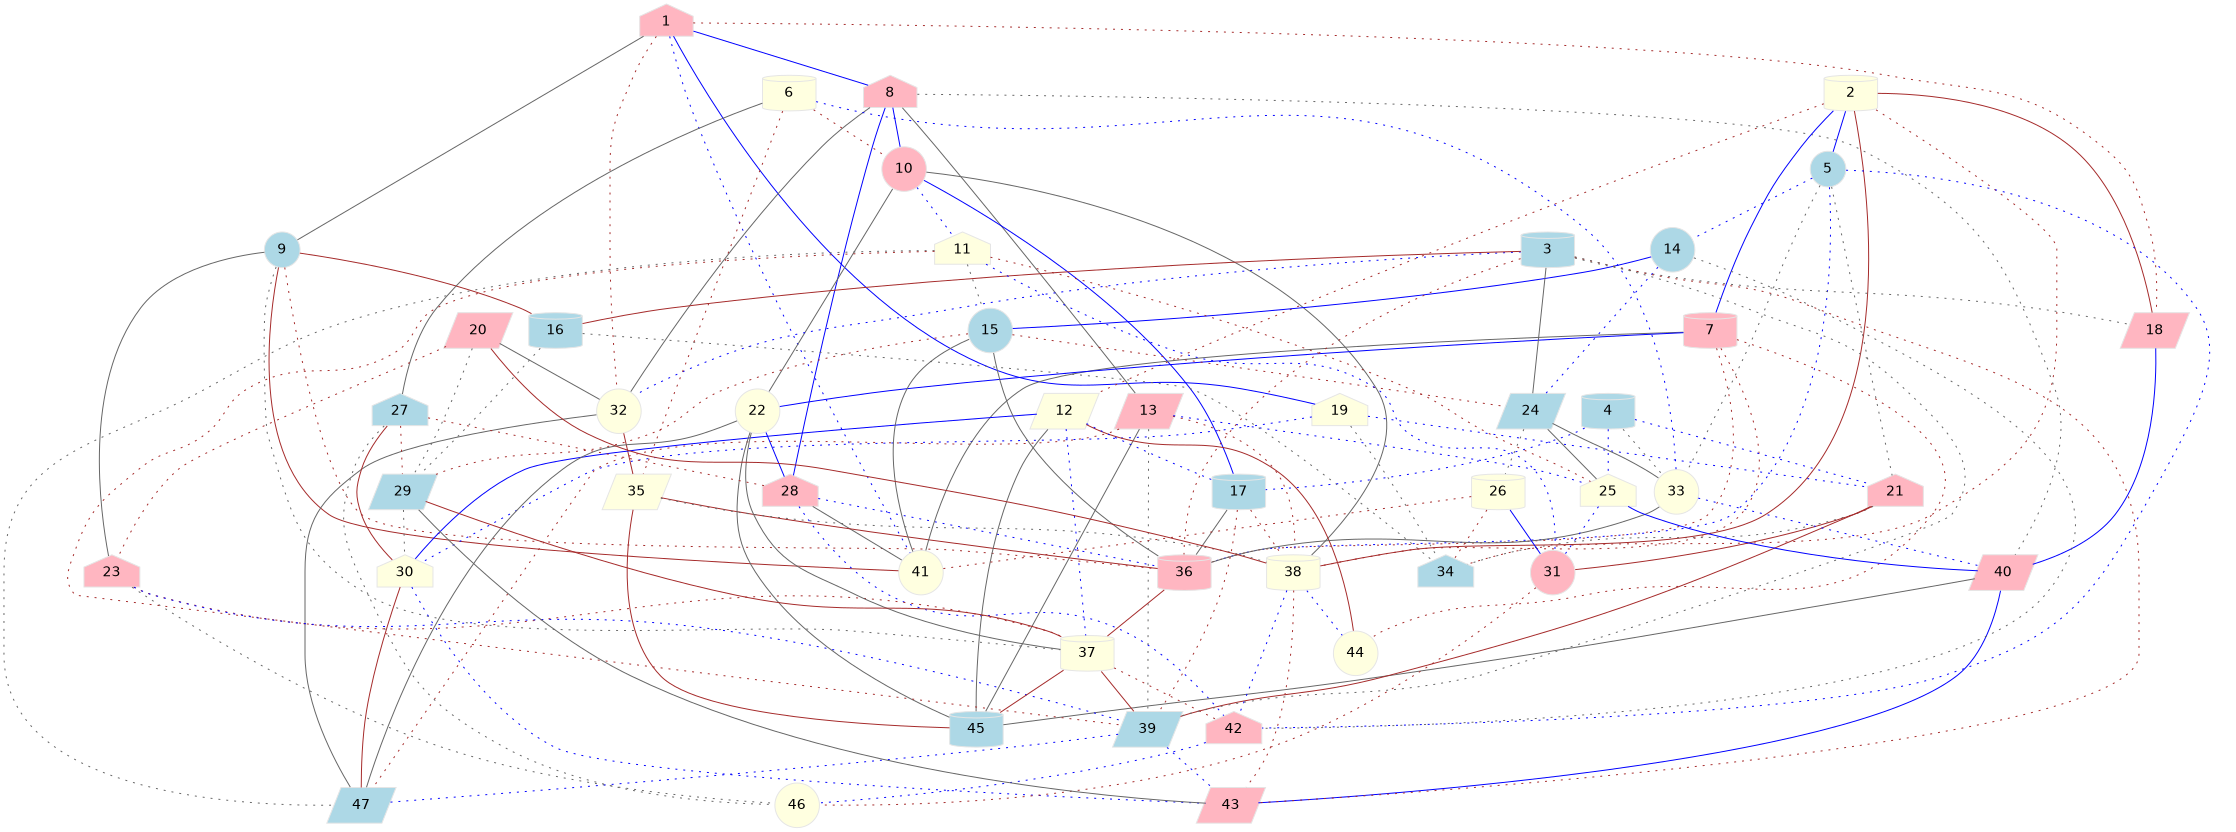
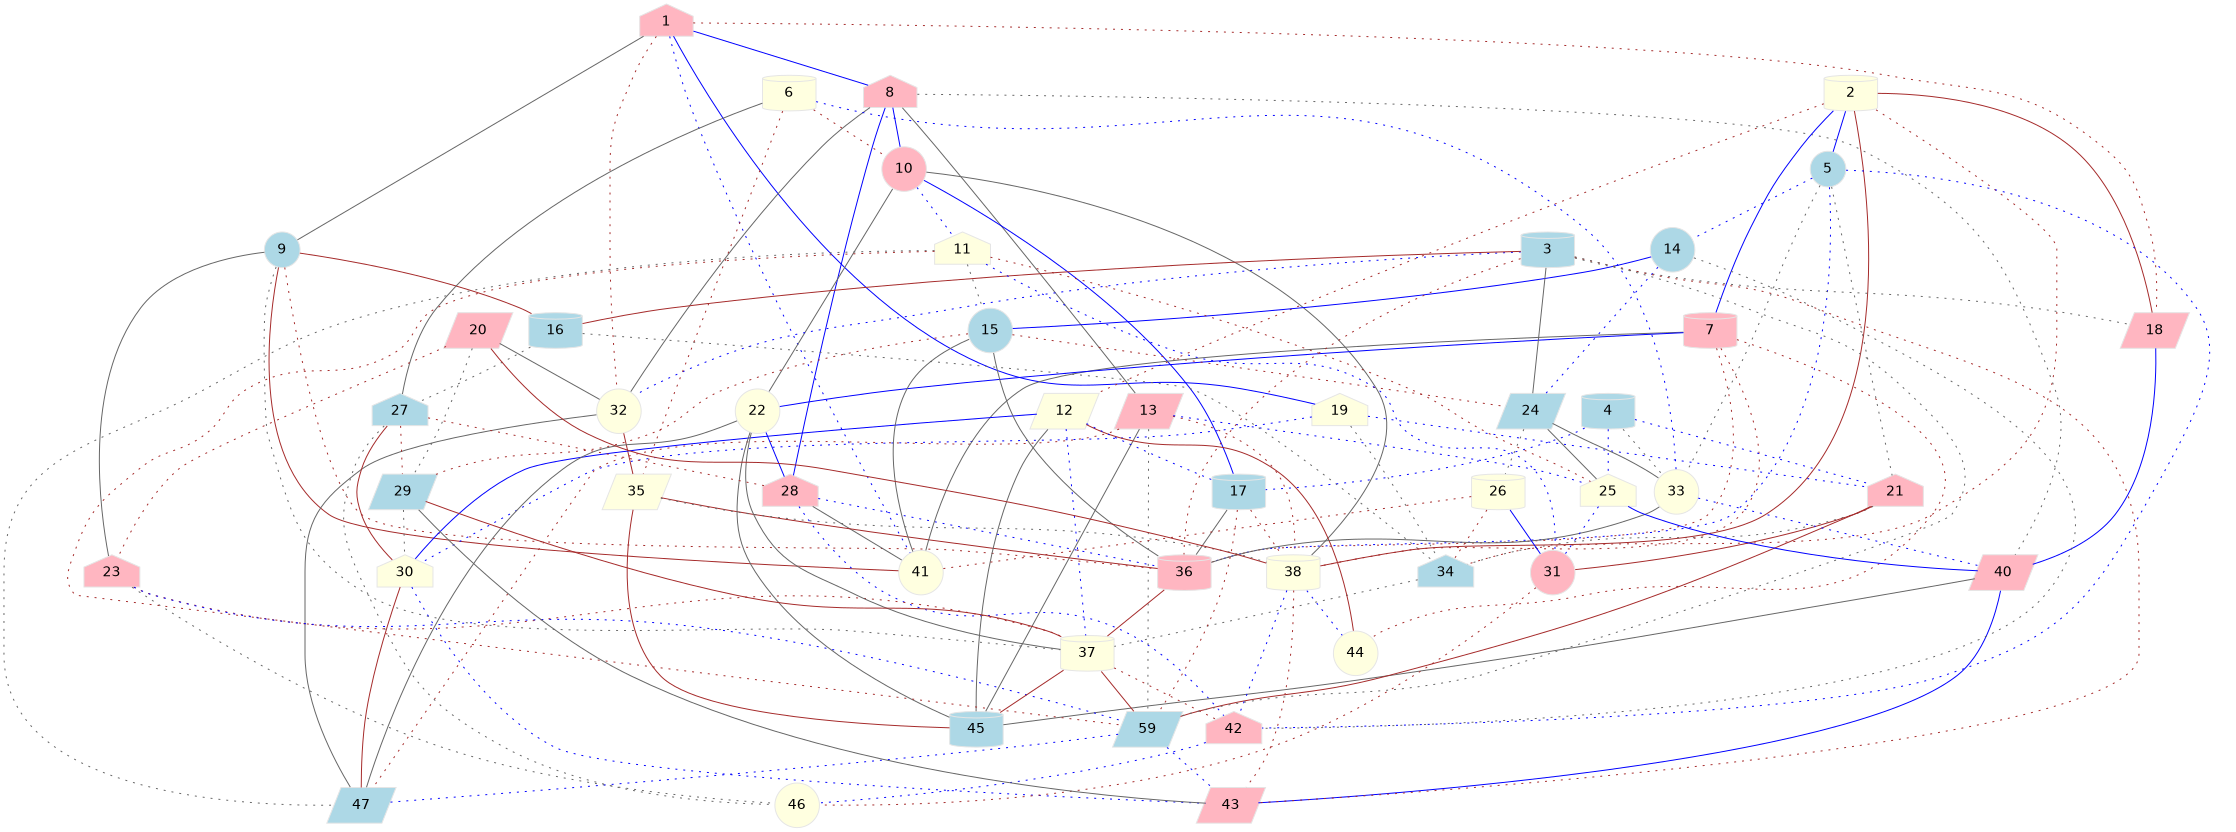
  graph {
    fontname="DejaVu Sans"
    node [color=gray90 fillcolor=lightyellow fontname="DejaVu Sans" shape=house style=filled]
    edge [color=gray40 fontname="DejaVu Sans" style=dotted weight=1.0]
    1 [fillcolor=lightpink]
    8 [fillcolor=lightpink]
    9 [fillcolor=lightblue shape=circle]
    18 [fillcolor=lightpink shape=parallelogram]
    19
    32 [shape=circle]
    41 [shape=circle]
    10 [fillcolor=lightpink shape=circle]
    13 [fillcolor=lightpink shape=parallelogram]
    28 [fillcolor=lightpink]
    40 [fillcolor=lightpink shape=parallelogram]
    16 [fillcolor=lightblue shape=cylinder]
    36 [fillcolor=lightpink shape=cylinder]
    23 [fillcolor=lightpink]
    37 [shape=cylinder]
    34 [fillcolor=lightblue]
    21 [fillcolor=lightpink]
    30
    35 [shape=parallelogram]
    47 [fillcolor=lightblue shape=parallelogram]
    2 [shape=cylinder]
    5 [fillcolor=lightblue shape=circle]
    7 [fillcolor=lightpink shape=cylinder]
    12 [shape=parallelogram]
    38 [shape=cylinder]
    33 [shape=circle]
    14 [fillcolor=lightblue shape=circle]
    42 [fillcolor=lightpink]
    22 [shape=circle]
    44 [shape=circle]
    17 [fillcolor=lightblue shape=cylinder]
    45 [fillcolor=lightblue shape=cylinder]
    43 [fillcolor=lightpink shape=parallelogram]
    3 [fillcolor=lightblue shape=cylinder]
    24 [fillcolor=lightblue shape=parallelogram]
-   39 [fillcolor=lightblue shape=parallelogram]
+   39 [fillcolor=lightblue shape=parallelogram label=59]
    27 [fillcolor=lightblue]
    25
    26 [shape=cylinder]
    4 [fillcolor=lightblue shape=cylinder]
    31 [fillcolor=lightpink shape=circle]
    15 [fillcolor=lightblue shape=circle]
    46 [shape=circle]
    6 [shape=cylinder]
    11
    29 [fillcolor=lightblue shape=parallelogram]
    20 [fillcolor=lightpink shape=parallelogram]
    1 -- 8 [color=blue style=solid]
    1 -- 9 [style=solid]
    1 -- 18 [color=brown]
    1 -- 19 [color=blue style=solid]
    1 -- 32 [color=brown]
    1 -- 41 [color=blue]
    8 -- 32 [style=solid]
    8 -- 10 [color=blue style=solid]
    8 -- 13 [style=solid]
    8 -- 28 [color=blue style=solid]
    8 -- 40
    9 -- 41 [color=brown style=solid]
    9 -- 16 [color=brown style=solid]
    9 -- 36 [color=brown]
    9 -- 23 [style=solid]
    9 -- 37
    18 -- 40 [color=blue style=solid]
    19 -- 34
    19 -- 21 [color=blue]
    19 -- 30 [color=blue]
    32 -- 35 [color=brown style=solid]
    32 -- 47 [style=solid]
    10 -- 38 [style=solid]
    10 -- 22 [style=solid]
    10 -- 17 [color=blue style=solid]
    10 -- 11 [color=blue]
    13 -- 47 [color=brown]
    13 -- 38 [color=brown]
    13 -- 45 [style=solid]
    13 -- 39
    13 -- 25 [color=blue]
    28 -- 41 [style=solid]
    28 -- 36 [color=blue]
    28 -- 42 [color=blue]
    40 -- 45 [style=solid]
    40 -- 43 [color=blue style=solid]
    16 -- 34
-   16 -- 29
+   16 -- 27
    36 -- 37 [color=brown style=solid]
    23 -- 37 [color=brown]
    23 -- 39 [color=blue]
    23 -- 46
    37 -- 42 [color=brown]
    37 -- 45 [color=brown style=solid]
    37 -- 39 [color=brown style=solid]
+   34 -- 37
    21 -- 34
    21 -- 39 [color=brown style=solid]
    21 -- 31 [color=brown style=solid]
    30 -- 47 [color=brown style=solid]
    30 -- 43 [color=blue]
    35 -- 36 [color=brown style=solid]
    35 -- 38
    35 -- 45 [color=brown style=solid]
    2 -- 18 [color=brown style=solid]
    2 -- 34 [color=brown]
    2 -- 5 [color=blue style=solid]
    2 -- 7 [color=blue style=solid]
    2 -- 12 [color=brown]
    2 -- 38 [color=brown style=solid]
    5 -- 36 [color=blue]
    5 -- 21
    5 -- 33
    5 -- 14 [color=blue]
    5 -- 42 [color=blue]
    7 -- 41 [style=solid]
    7 -- 36 [color=brown]
    7 -- 38 [color=brown]
    7 -- 22 [color=blue style=solid]
    7 -- 44 [color=brown]
    12 -- 37 [color=blue]
    12 -- 30 [color=blue style=solid]
    12 -- 44 [color=brown style=solid]
    12 -- 17 [color=blue]
    12 -- 45 [style=solid]
    38 -- 42 [color=blue]
    38 -- 44 [color=blue]
    38 -- 43 [color=brown]
    33 -- 40 [color=blue]
    33 -- 36 [style=solid]
    14 -- 42
    14 -- 24 [color=blue]
    14 -- 15 [color=blue style=solid]
    42 -- 46 [color=blue]
    22 -- 28 [color=blue style=solid]
    22 -- 37 [style=solid]
    22 -- 47 [style=solid]
    22 -- 45 [style=solid]
    17 -- 36 [style=solid]
    17 -- 38 [color=brown]
    17 -- 39 [color=brown]
    3 -- 18
    3 -- 32 [color=blue]
    3 -- 16 [color=brown style=solid]
    3 -- 36 [color=brown]
    3 -- 43 [color=brown]
    3 -- 24 [style=solid]
    3 -- 39 [weight=2.0]
    24 -- 33 [style=solid]
    24 -- 25 [style=solid]
    24 -- 26
    39 -- 47 [color=blue]
    39 -- 43 [color=blue]
    27 -- 28 [color=brown]
    27 -- 30 [color=brown style=solid]
    27 -- 46
    27 -- 29 [color=brown]
    25 -- 40 [color=blue style=solid]
    25 -- 31 [color=blue]
    26 -- 41 [color=brown]
    26 -- 34 [color=brown]
    26 -- 31 [color=blue style=solid]
    4 -- 21 [color=blue]
    4 -- 33
    4 -- 17 [color=blue]
    4 -- 25 [color=blue]
    31 -- 46 [color=brown]
    15 -- 41 [style=solid]
    15 -- 36 [style=solid]
    15 -- 24 [color=brown]
    15 -- 29 [color=brown]
    6 -- 10 [color=brown]
    6 -- 35 [color=brown]
    6 -- 33 [color=blue]
    6 -- 27 [style=solid]
    11 -- 47
    11 -- 39 [color=brown]
    11 -- 25 [color=brown]
    11 -- 31 [color=blue]
    11 -- 15
    29 -- 37 [color=brown style=solid]
    29 -- 30
    29 -- 43 [style=solid]
    20 -- 32 [style=solid]
    20 -- 23 [color=brown]
    20 -- 38 [color=brown style=solid]
    20 -- 29
  }
